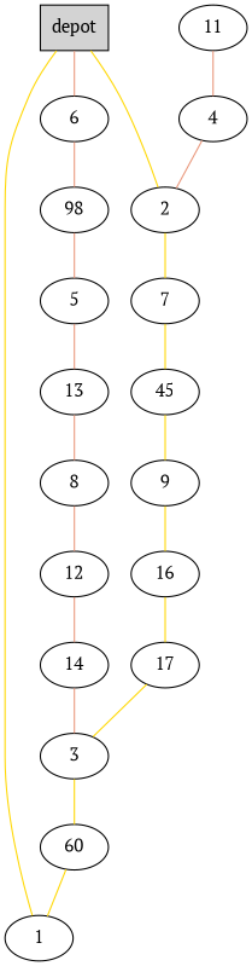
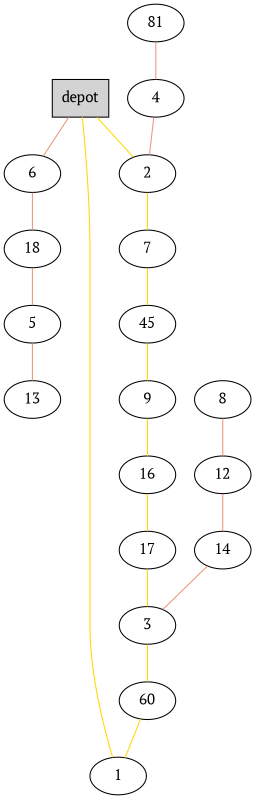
  graph {
    fontname="PT Serif"
    node [fontname="PT Serif" shape=ellipse]
    edge [color=darksalmon fontname="PT Serif"]
    n1 [label=depot shape=box style=filled]
    6
    2
-   18 [label=98]
+   18
    7
    5
    13
    8
    12
    14
    3
-   11
+   11 [label=81]
    4
    n14 [label=45]
    9
    16
    17
    n18 [label=60]
    1
    n1 -- 6
    n1 -- 2 [color=gold]
    6 -- 18
    2 -- 7 [color=gold]
    18 -- 5
    7 -- n14 [color=gold]
    5 -- 13
-   13 -- 8
    8 -- 12
    12 -- 14
    14 -- 3
    3 -- n18 [color=gold]
    11 -- 4
    4 -- 2
    n14 -- 9 [color=gold]
    9 -- 16 [color=gold]
    16 -- 17 [color=gold]
    17 -- 3 [color=gold]
    n18 -- 1 [color=gold]
    1 -- n1 [color=gold]
  }
